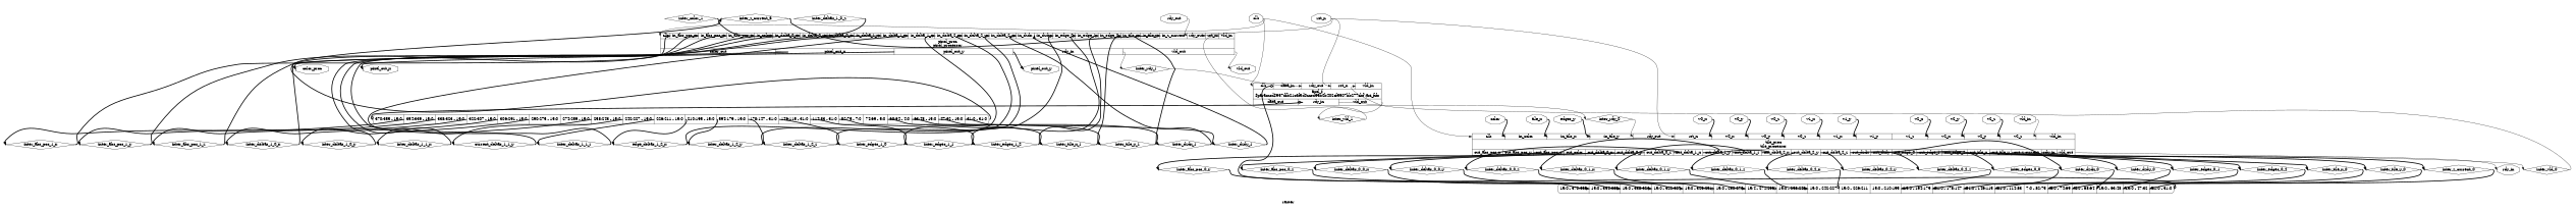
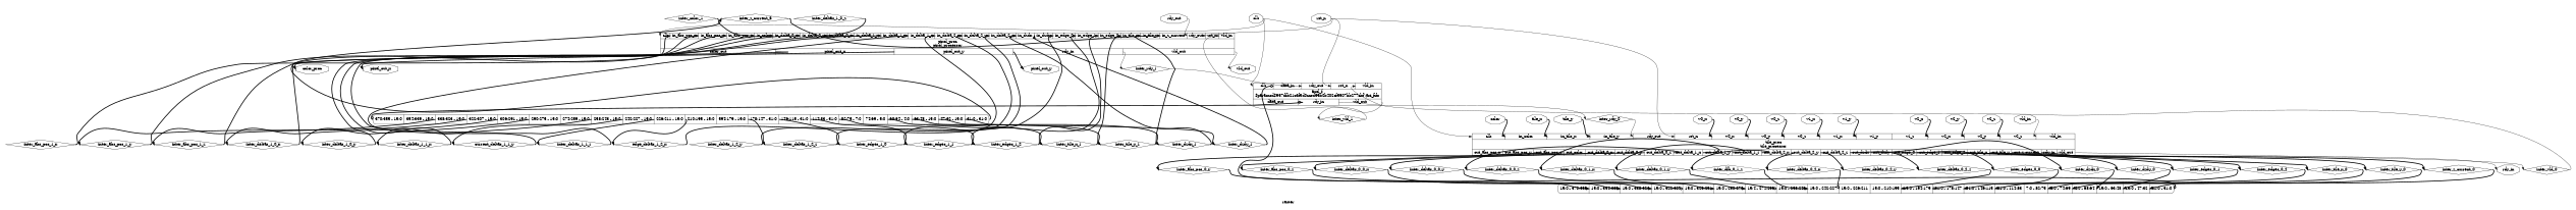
  digraph {
    label=raster
    rankdir=TB
    remincross=true
    node [color=black fontcolor=black shape=diamond]
    edge [color=black fontcolor=black headport=w style="setlinewidth(3)" tailport=e]
    n1 [label=inter_z_current_5]
    n2 [label="{{<p67> clk|<p68> in_abs_pos_x|<p69> in_abs_pos_y|<p70> in_abs_pos_z|<p71> in_color|<p72> in_delta_0_x|<p73> in_delta_0_y|<p74> in_delta_0_z|<p75> in_delta_1_x|<p76> in_delta_1_y|<p77> in_delta_1_z|<p78> in_delta_2_x|<p79> in_delta_2_y|<p80> in_delta_2_z|<p81> in_dzdx|<p82> in_dzdy|<p83> in_edge_0|<p84> in_edge_1|<p85> in_edge_2|<p86> in_tile_x|<p87> in_tile_y|<p88> in_z_current|<p65> rdy_out|<p66> rst_n|<p64> vld_in}|pixel_proc\npixel_processor|{<p49> color_out|<p48> pixel_out_x|<p47> pixel_out_y|<p51> rdy_in|<p50> vld_out}}" shape=record color="" fontcolor=""]
    n3 [label=inter_rdy_1]
    n4 [label=pixel_out_y shape=octagon]
    n5 [label=pixel_out_x shape=octagon]
    n6 [label=color_proc shape=octagon]
    n7 [label=vld_out shape=octagon]
    n8 [label=inter_dzdy_1]
    n9 [label=inter_dzdx_1]
    n10 [label=inter_tile_y_1]
    n11 [label=inter_tile_x_1]
    n12 [label=inter_color_1]
    n13 [label=inter_edges_1_2]
    n14 [label=inter_edges_1_1]
    n15 [label=inter_edges_1_0]
    n16 [label=inter_deltas_1_2_z]
    n17 [label=inter_deltas_1_2_y]
    n18 [label=edge_deltas_1_2_x]
    n19 [label=inter_deltas_1_1_z]
    n20 [label=current_deltas_1_1_y]
    n21 [label=inter_deltas_1_1_x]
    n22 [label=inter_deltas_1_0_z]
    n23 [label=inter_deltas_1_0_y]
    n24 [label=inter_deltas_1_0_x]
    n25 [label=inter_abs_pos_1_z]
    n26 [label=inter_abs_pos_1_y]
    n27 [label=inter_abs_pos_1_x]
    n28 [label="{{<p67> clk|<p90> data_in|<p65> rdy_out|<p66> rst_n|<p64> vld_in}|axel_f\n$paramod$957dfb21c3f5d0cced99b0b402cf5507bb277cbf&#9586;axi_fifo|{<p91> data_out|<p51> rdy_in|<p50> vld_out}}" shape=record color="" fontcolor=""]
    n29 [label=inter_vld_1]
    n30 [label=inter_rdy_0]
    n31 [label="<s20> 370:355 - 15:0 |<s19> 354:339 - 15:0 |<s18> 338:323 - 15:0 |<s17> 322:307 - 15:0 |<s16> 306:291 - 15:0 |<s15> 290:275 - 15:0 |<s14> 274:259 - 15:0 |<s13> 258:243 - 15:0 |<s12> 242:227 - 15:0 |<s11> 226:211 - 15:0 |<s10> 210:195 - 15:0 |<s9> 594:179 - 15:0 |<s8> 178:147 - 31:0 |<s7> 146:115 - 31:0 |<s6> 114:83 - 31:0 |<s5> 82:75 - 7:0 |<s4> 74:69 - 5:0 |<s3> 68:64 - 4:0 |<s2> 63:48 - 15:0 |<s1> 47:32 - 15:0 |<s0> 31:0 - 31:0 " shape=record style=rounded]
    n32 [label=inter_z_current_0]
    n33 [label="<s20> 15:0 - 370:355 |<s19> 15:0 - 354:339 |<s18> 15:0 - 338:323 |<s17> 15:0 - 322:307 |<s16> 15:0 - 306:291 |<s15> 15:0 - 290:275 |<s14> 15:4 - 274:259 |<s13> 15:0 - 258:243 |<s12> 15:0 - 242:227 |<s11> 15:0 - 226:211 |<s10> 15:0 - 210:195 |<s9> 15:0 - 194:179 |<s8> 31:0 - 178:147 |<s7> 31:0 - 146:115 |<s6> 31:0 - 114:83 |<s5> 7:0 - 82:75 |<s4> 5:0 - 74:69 |<s3> 4:0 - 68:64 |<s2> 15:0 - 63:48 |<s1> 15:0 - 47:32 |<s0> 31:0 - 31:0 " shape=record style=rounded]
    n34 [label=inter_dzdy_0]
    n35 [label=inter_dzdx_0]
    n36 [label=inter_tile_y_0]
    n37 [label=inter_tile_x_0]
    n38 [label=inter_edges_0_2]
    n39 [label=inter_edges_0_1]
    n40 [label=inter_edges_0_0]
    n41 [label=inter_deltas_0_2_z]
    n42 [label=inter_deltas_0_2_y]
    n43 [label=inter_deltas_0_2_x]
-   n44 [label=inter_deltas_0_1_z]
+   n44 [label=inter_dfb_0_1_z]
    n45 [label=inter_deltas_0_1_y]
    n46 [label=inter_deltas_0_1_x]
    n47 [label=inter_deltas_0_0_z]
    n48 [label=inter_deltas_0_0_y]
    n49 [label=inter_deltas_0_0_x]
    n50 [label=inter_abs_pos_0_z]
    n51 [label=inter_abs_pos_0_y]
    n52 [label="{{<p67> clk|<p71> in_color|<p86> in_tile_x|<p87> in_tile_y|<p65> rdy_out|<p66> rst_n|<p63> v0_x|<p62> v0_y|<p61> v0_z|<p60> v1_x|<p59> v1_y|<p58> v1_z|<p57> v2_x|<p56> v2_y|<p55> v2_z|<p64> vld_in}|tile_proc\ntile_processor|{<p93> out_abs_pos_x|<p94> out_abs_pos_y|<p95> out_abs_pos_z|<p96> out_color|<p97> out_delta_0_x|<p98> out_delta_0_y|<p99> out_delta_0_z|<p100> out_delta_1_x|<p101> out_delta_1_y|<p102> out_delta_1_z|<p103> out_delta_2_x|<p104> out_delta_2_y|<p105> out_delta_2_z|<p106> out_dzdx|<p107> out_dzdy|<p108> out_edge_0|<p109> out_edge_1|<p110> out_edge_2|<p111> out_tile_x|<p112> out_tile_y|<p113> out_z_current|<p51> rdy_in|<p50> vld_out}}" shape=record color="" fontcolor=""]
    n53 [label=inter_vld_0]
    n54 [label=rdy_in shape=octagon]
-   n55 [label=edges_y shape=octagon]
+   n55 [label=tile_y shape=octagon]
    n56 [label=tile_x shape=octagon]
    n57 [label=color shape=octagon]
    n58 [label=v2_z shape=octagon]
    n59 [label=v2_y shape=octagon]
    n60 [label=v2_x shape=octagon]
    n61 [label=v1_y shape=octagon]
    n62 [label=v1_x shape=octagon]
    n63 [label=v0_z shape=octagon]
    n64 [label=v0_y shape=octagon]
    n65 [label=v0_x shape=octagon]
    n66 [label=vld_in shape=octagon]
    n67 [label=rdy_out shape=octagon]
    n68 [label=rst_n shape=octagon]
    n69 [label=clk shape=octagon]
    n1 -> n2 [headport="p88:w"]
    n2 -> n3 [tailport="p51:e" style=""]
    n2 -> n4 [tailport="p47:e"]
    n2 -> n5 [tailport="p48:e"]
    n2 -> n6 [tailport="p49:e"]
    n2 -> n7 [tailport="p50:e" style=""]
    n3 -> n28 [headport="p65:w" style=""]
    n8 -> n2 [headport="p82:w"]
    n9 -> n2 [headport="p81:w"]
    n10 -> n2 [headport="p87:w"]
    n11 -> n2 [headport="p86:w"]
    n12 -> n2 [headport="p71:w"]
    n13 -> n2 [headport="p85:w"]
    n14 -> n2 [headport="p84:w"]
    n15 -> n2 [headport="p83:w"]
    n16 -> n2 [headport="p80:w"]
    n17 -> n2 [headport="p79:w"]
    n18 -> n2 [headport="p78:w"]
    n19 -> n2 [headport="p77:w"]
    n20 -> n2 [headport="p76:w"]
    n21 -> n2 [headport="p75:w"]
    n22 -> n2 [headport="p74:w"]
    n23 -> n2 [headport="p73:w"]
    n24 -> n2 [headport="p72:w"]
    n25 -> n2 [headport="p70:w"]
    n26 -> n2 [headport="p69:w"]
    n27 -> n2 [headport="p68:w"]
    n28 -> n29 [tailport="p50:e" style=""]
    n28 -> n30 [tailport="p51:e" style=""]
    n28 -> n31 [arrowhead=odiamond arrowtail=odiamond dir=both tailport="p91:e"]
    n29 -> n2 [headport="p64:w" style=""]
    n30 -> n52 [headport="p65:w" style=""]
    n31 -> n1 [tailport="s0:e"]
    n31 -> n8 [tailport="s1:e"]
    n31 -> n9 [tailport="s2:e"]
    n31 -> n10 [tailport="s3:e"]
    n31 -> n11 [tailport="s4:e"]
    n31 -> n13 [tailport="s6:e"]
    n31 -> n14 [tailport="s7:e"]
    n31 -> n15 [tailport="s8:e"]
    n31 -> n16 [tailport="s9:e"]
-   n31 -> n17 [tailport="s10:e"]
    n31 -> n18 [tailport="s11:e"]
    n31 -> n19 [tailport="s12:e"]
    n31 -> n20 [tailport="s13:e"]
    n31 -> n21 [tailport="s14:e"]
    n31 -> n23 [tailport="s16:e"]
    n31 -> n24 [tailport="s17:e"]
    n31 -> n25 [tailport="s18:e"]
    n31 -> n26 [tailport="s19:e"]
-   n31 -> n27 [tailport="s20:e"]
    n32 -> n33 [headport="s0:w"]
    n33 -> n28 [arrowhead=odiamond arrowtail=odiamond dir=both headport="p90:w"]
    n34 -> n33 [headport="s1:w"]
    n35 -> n33 [headport="s2:w"]
    n36 -> n33 [headport="s3:w"]
    n37 -> n33 [headport="s4:w"]
    n38 -> n33 [headport="s6:w"]
    n39 -> n33 [headport="s7:w"]
-   n40 -> n33 [headport="s8:w"]
+   n40 -> n33 [headport="s8:w" arrowhead=odiamond]
    n41 -> n33 [headport="s9:w"]
    n43 -> n33 [arrowhead=odiamond headport="s11:w"]
    n44 -> n33 [headport="s12:w"]
    n45 -> n33 [arrowhead=odiamond headport="s13:w"]
    n46 -> n33 [headport="s14:w"]
-   n47 -> n33 [headport="s15:w" arrowhead=odiamond]
-   n48 -> n33 [headport="s16:w"]
+   n47 -> n33 [headport="s15:w"]
+   n48 -> n33 [headport="s16:w" arrowhead=odiamond]
    n49 -> n33 [headport="s17:w"]
    n50 -> n33 [headport="s18:w"]
    n51 -> n33 [headport="s19:w"]
    n52 -> n32 [tailport="p113:e"]
    n52 -> n34 [tailport="p107:e"]
    n52 -> n35 [tailport="p106:e"]
    n52 -> n36 [tailport="p112:e"]
    n52 -> n37 [tailport="p111:e"]
    n52 -> n38 [tailport="p110:e"]
    n52 -> n39 [tailport="p109:e"]
    n52 -> n40 [tailport="p108:e"]
    n52 -> n41 [tailport="p105:e"]
    n52 -> n42 [tailport="p104:e"]
    n52 -> n43 [tailport="p103:e"]
    n52 -> n44 [tailport="p102:e"]
    n52 -> n45 [tailport="p101:e"]
    n52 -> n46 [tailport="p100:e"]
    n52 -> n47 [tailport="p99:e"]
    n52 -> n48 [tailport="p98:e"]
    n52 -> n49 [tailport="p97:e"]
    n52 -> n50 [tailport="p95:e"]
    n52 -> n51 [tailport="p94:e"]
    n52 -> n53 [tailport="p50:e" style=""]
    n52 -> n54 [tailport="p51:e" style=""]
    n53 -> n28 [headport="p64:w" style=""]
    n55 -> n52 [headport="p87:w"]
    n56 -> n52 [headport="p86:w"]
    n57 -> n52 [headport="p71:w"]
    n58 -> n52 [headport="p55:w"]
    n59 -> n52 [headport="p56:w"]
    n60 -> n52 [headport="p57:w"]
    n61 -> n52 [headport="p59:w"]
    n62 -> n52 [headport="p60:w"]
    n63 -> n52 [headport="p61:w"]
    n64 -> n52 [headport="p62:w"]
    n65 -> n52 [headport="p63:w"]
    n66 -> n52 [headport="p64:w" style=""]
    n67 -> n2 [headport="p65:w" style=""]
    n68 -> n2 [headport="p66:w" style=""]
    n68 -> n28 [headport="p66:w" style=""]
    n68 -> n52 [headport="p66:w" style=""]
    n69 -> n2 [headport="p67:w" style=""]
    n69 -> n28 [headport="p67:w" style=""]
    n69 -> n52 [headport="p67:w" style=""]
  }
